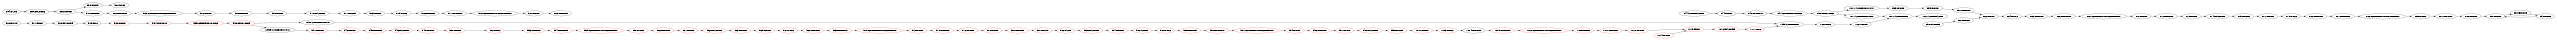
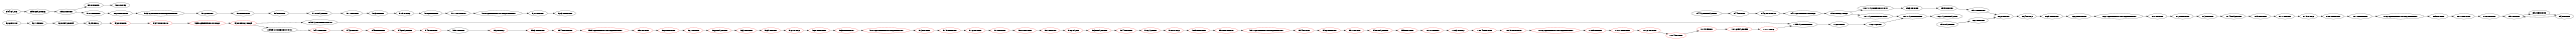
  digraph {
    rankdir=LR
    "844:SYNTH_START"
    "844:ILOAD"
    "846:ALOAD_0"
    "847:GETFIELD_QUICK"
    "850:IF_ICMPGE"
    "1871:SYNTH_DUMMY"
    "-1871:SYNTH_DUMMY"
    "1871:SYNTH_PHI"
    "853:ALOAD"
    "1021:SYNTH_STOP"
    "855:ILOAD"
    "857:FALOAD"
    "862:ILOAD"
    "858:FSTORE"
    "860:ALOAD"
    "864:DUP2"
    "865:FALOAD"
    "866:ALOAD_0"
    "867:GETFIELD_QUICK_ARRAY"
    "870:ILOAD"
    "872:FALOAD"
    "873:FMUL"
    "874:FASTORE"
    "875:ALOAD"
    "877:ILOAD"
    "879:DUP2"
    "880:FALOAD"
    "881:ALOAD_0"
    "882:GETFIELD_QUICK_ARRAY"
    "885:ILOAD"
    "887:FALOAD"
    "888:ALOAD"
    "890:ILOAD"
    "892:FALOAD"
    "893:FMUL"
    "894:FSUB"
    "895:FASTORE"
    "896:ALOAD"
    "898:ILOAD"
    "901:FALOAD"
    "900:DUP2"
    "902:ALOAD_0"
    "903:GETFIELD_QUICK_ARRAY"
    "906:ILOAD"
    "908:FALOAD"
    "909:FMUL"
    "910:FASTORE"
    "911:ALOAD"
    "913:ILOAD"
    "915:DUP2"
    "916:FALOAD"
    "917:ALOAD_0"
    "918:GETFIELD_QUICK_ARRAY"
    "921:ILOAD"
    "923:FALOAD"
    "926:FMUL"
    "927:FADD"
    "928:FASTORE"
    "929:IINC"
    "932:ILOAD" [color=red]
    "934:ALOAD_0" [color=red]
    "935:GETFIELD_QUICK" [color=red]
    "938:IF_ICMPGE" [color=red]
    n64 [label="1859:SYNTH_DUMMY"]
    "-1959:SYNTH_DUMMY"
    "1959:SYNTH_PHI"
    "941:ALOAD" [color=red]
    "1020:NOP"
    "943:ILOAD" [color=red]
    "1021:GOTO"
    "945:FALOAD" [color=red]
    "946:FSTORE" [color=red]
    "948:ALOAD" [color=red]
-   "950:ILOAD" [color=red]
+   "950:ILOAD" [color=black]
    "952:DUP2" [color=red]
    "953:FALOAD" [color=red]
    "954:ALOAD_0" [color=red]
    "955:GETFIELD_QUICK_ARRAY" [color=red]
    "958:ILOAD" [color=red]
    "960:FALOAD" [color=red]
    "961:FMUL" [color=red]
    "962:FASTORE" [color=red]
    "963:ALOAD" [color=red]
    "965:ILOAD" [color=red]
    "967:DUP2" [color=red]
    "968:FALOAD" [color=red]
    "969:ALOAD_0" [color=red]
    "970:GETFIELD_QUICK_ARRAY" [color=red]
    "973:ILOAD" [color=red]
    "975:FALOAD" [color=red]
    "976:ALOAD" [color=red]
    "978:ILOAD" [color=red]
    "980:FALOAD" [color=red]
    "981:FMUL" [color=red]
    "982:FSUB" [color=red]
    "983:FASTORE" [color=red]
    "984:ALOAD" [color=red]
    n98 [color=red label="986:START"]
    "988:DUP2" [color=red]
    "989:FALOAD" [color=red]
    "990:ALOAD_0" [color=red]
    "991:GETFIELD_QUICK_ARRAY" [color=red]
    "994:ILOAD" [color=red]
    "996:FALOAD" [color=red]
    "997:FMUL" [color=red]
    "998:FASTORE" [color=red]
    "999:ALOAD" [color=red]
    "1001:ILOAD" [color=red]
    "1003:DUP2" [color=red]
-   "1004:FALOAD" [color=black]
+   "1004:FALOAD" [color=red]
    "1005:ALOAD_0" [color=red]
    "1006:GETFIELD_QUICK_ARRAY" [color=red]
    "1009:ILOAD" [color=red]
    "1011:FALOAD" [color=red]
    "1012:FLOAD" [color=red]
    "1014:FMUL" [color=red]
    "1015:FADD" [color=red]
    "1016:FASTORE" [color=red]
    "1017:IINC" [color=red]
    "844:SYNTH_START" -> "844:ILOAD"
    "844:ILOAD" -> "846:ALOAD_0"
    "846:ALOAD_0" -> "847:GETFIELD_QUICK"
    "847:GETFIELD_QUICK" -> "850:IF_ICMPGE"
    "850:IF_ICMPGE" -> "1871:SYNTH_DUMMY"
    "850:IF_ICMPGE" -> "-1871:SYNTH_DUMMY"
    "1871:SYNTH_DUMMY" -> "1871:SYNTH_PHI"
    "-1871:SYNTH_DUMMY" -> "853:ALOAD"
    "1871:SYNTH_PHI" -> "1021:SYNTH_STOP"
    "853:ALOAD" -> "855:ILOAD"
    "855:ILOAD" -> "857:FALOAD"
    "857:FALOAD" -> "862:ILOAD"
    "862:ILOAD" -> "864:DUP2"
    "858:FSTORE" -> "860:ALOAD"
    "860:ALOAD" -> "862:ILOAD"
    "864:DUP2" -> "865:FALOAD"
    "865:FALOAD" -> "866:ALOAD_0"
    "866:ALOAD_0" -> "867:GETFIELD_QUICK_ARRAY"
    "867:GETFIELD_QUICK_ARRAY" -> "870:ILOAD"
    "870:ILOAD" -> "872:FALOAD"
    "872:FALOAD" -> "873:FMUL"
    "873:FMUL" -> "874:FASTORE"
    "874:FASTORE" -> "875:ALOAD"
    "875:ALOAD" -> "877:ILOAD"
    "877:ILOAD" -> "879:DUP2"
    "879:DUP2" -> "880:FALOAD"
    "880:FALOAD" -> "881:ALOAD_0"
    "881:ALOAD_0" -> "882:GETFIELD_QUICK_ARRAY"
    "882:GETFIELD_QUICK_ARRAY" -> "885:ILOAD"
    "885:ILOAD" -> "887:FALOAD"
    "887:FALOAD" -> "888:ALOAD"
    "888:ALOAD" -> "890:ILOAD"
    "890:ILOAD" -> "892:FALOAD"
    "892:FALOAD" -> "893:FMUL"
    "893:FMUL" -> "890:ILOAD"
    "894:FSUB" -> "895:FASTORE"
    "895:FASTORE" -> "896:ALOAD"
    "896:ALOAD" -> "898:ILOAD"
    "896:ALOAD" -> "901:FALOAD"
    "898:ILOAD" -> "900:DUP2"
    "901:FALOAD" -> "902:ALOAD_0"
    "902:ALOAD_0" -> "903:GETFIELD_QUICK_ARRAY"
    "903:GETFIELD_QUICK_ARRAY" -> "906:ILOAD"
    "906:ILOAD" -> "908:FALOAD"
    "908:FALOAD" -> "909:FMUL"
    "909:FMUL" -> "910:FASTORE"
    "910:FASTORE" -> "911:ALOAD"
    "911:ALOAD" -> "913:ILOAD"
    "913:ILOAD" -> "915:DUP2"
    "915:DUP2" -> "916:FALOAD"
    "916:FALOAD" -> "917:ALOAD_0"
    "917:ALOAD_0" -> "918:GETFIELD_QUICK_ARRAY"
    "918:GETFIELD_QUICK_ARRAY" -> "921:ILOAD"
    "921:ILOAD" -> "923:FALOAD"
    "926:FMUL" -> "927:FADD"
    "927:FADD" -> "928:FASTORE"
    "928:FASTORE" -> "929:IINC"
    "929:IINC" -> "932:ILOAD"
    "932:ILOAD" -> "934:ALOAD_0"
    "934:ALOAD_0" -> "935:GETFIELD_QUICK"
    "935:GETFIELD_QUICK" -> "938:IF_ICMPGE"
    "938:IF_ICMPGE" -> n64
    "938:IF_ICMPGE" -> "-1959:SYNTH_DUMMY"
    n64 -> "1959:SYNTH_PHI"
    "-1959:SYNTH_DUMMY" -> "941:ALOAD"
    "1959:SYNTH_PHI" -> "1020:NOP"
    "941:ALOAD" -> "943:ILOAD"
    "1020:NOP" -> "1021:GOTO"
    "943:ILOAD" -> "945:FALOAD"
    "1021:GOTO" -> "1871:SYNTH_PHI"
    "945:FALOAD" -> "946:FSTORE"
    "946:FSTORE" -> "948:ALOAD"
    "948:ALOAD" -> "950:ILOAD"
    "950:ILOAD" -> "952:DUP2"
    "952:DUP2" -> "953:FALOAD"
    "953:FALOAD" -> "954:ALOAD_0"
    "954:ALOAD_0" -> "955:GETFIELD_QUICK_ARRAY"
    "955:GETFIELD_QUICK_ARRAY" -> "958:ILOAD"
    "958:ILOAD" -> "960:FALOAD"
    "960:FALOAD" -> "961:FMUL"
    "961:FMUL" -> "962:FASTORE"
    "962:FASTORE" -> "963:ALOAD"
    "963:ALOAD" -> "965:ILOAD"
    "965:ILOAD" -> "967:DUP2"
    "967:DUP2" -> "968:FALOAD"
    "968:FALOAD" -> "969:ALOAD_0"
    "969:ALOAD_0" -> "970:GETFIELD_QUICK_ARRAY"
    "970:GETFIELD_QUICK_ARRAY" -> "973:ILOAD"
    "973:ILOAD" -> "975:FALOAD"
    "975:FALOAD" -> "976:ALOAD"
    "976:ALOAD" -> "978:ILOAD"
    "978:ILOAD" -> "980:FALOAD"
    "980:FALOAD" -> "981:FMUL"
    "981:FMUL" -> "982:FSUB"
    "982:FSUB" -> "983:FASTORE"
    "983:FASTORE" -> "984:ALOAD"
    "984:ALOAD" -> n98
    n98 -> "988:DUP2"
    "988:DUP2" -> "989:FALOAD"
    "989:FALOAD" -> "990:ALOAD_0"
    "990:ALOAD_0" -> "991:GETFIELD_QUICK_ARRAY"
    "991:GETFIELD_QUICK_ARRAY" -> "994:ILOAD"
    "994:ILOAD" -> "996:FALOAD"
    "996:FALOAD" -> "997:FMUL"
    "997:FMUL" -> "998:FASTORE"
    "998:FASTORE" -> "999:ALOAD"
    "999:ALOAD" -> "1001:ILOAD"
    "1001:ILOAD" -> "1003:DUP2"
    "1003:DUP2" -> "1004:FALOAD"
    "1004:FALOAD" -> "1005:ALOAD_0"
    "1005:ALOAD_0" -> "1006:GETFIELD_QUICK_ARRAY"
    "1006:GETFIELD_QUICK_ARRAY" -> "1009:ILOAD"
    "1009:ILOAD" -> "1011:FALOAD"
    "1011:FALOAD" -> "1012:FLOAD"
-   "1012:FLOAD" -> "1015:FADD"
+   "1012:FLOAD" -> "1014:FMUL"
    "1014:FMUL" -> "1015:FADD"
    "1015:FADD" -> "1016:FASTORE"
    "1016:FASTORE" -> "1017:IINC"
    "1017:IINC" -> "1959:SYNTH_PHI"
  }
